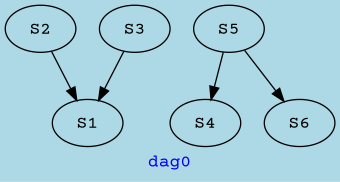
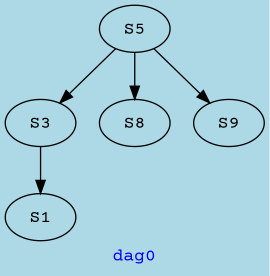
  digraph {
    bgcolor=lightblue
    fontcolor=blue
    fontname="Courier Prime"
    label=dag0
    node [fontname="Courier Prime"]
    edge [fontname="Courier Prime"]
-   S2
    S1
    S3
    S5
-   S4
-   S6
-   S2 -> S1
+   S4 [label=S8]
+   S6 [label=S9]
    S3 -> S1
+   S5 -> S3
    S5 -> S4
    S5 -> S6
  }
